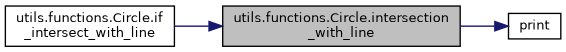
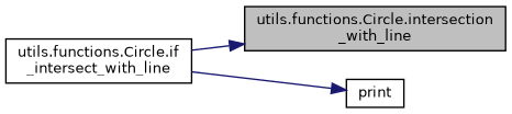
  digraph {
    rankdir=LR
    node [color=black fillcolor=white fontname=Helvetica fontsize=10 shape=record style=filled]
    edge [color=midnightblue fontname=Helvetica fontsize=10 labelfontname=Helvetica labelfontsize=10 style=solid]
    n1 [fillcolor=grey75 fontcolor=black height=0.2 label="utils.functions.Circle.intersection\l_with_line" width=0.4]
    n2 [height=0.2 label=print width=0.4]
    n3 [height=0.2 label="utils.functions.Circle.if\l_intersect_with_line" width=0.4]
-   n1 -> n2
+   n3 -> n2
    n3 -> n1
  }
